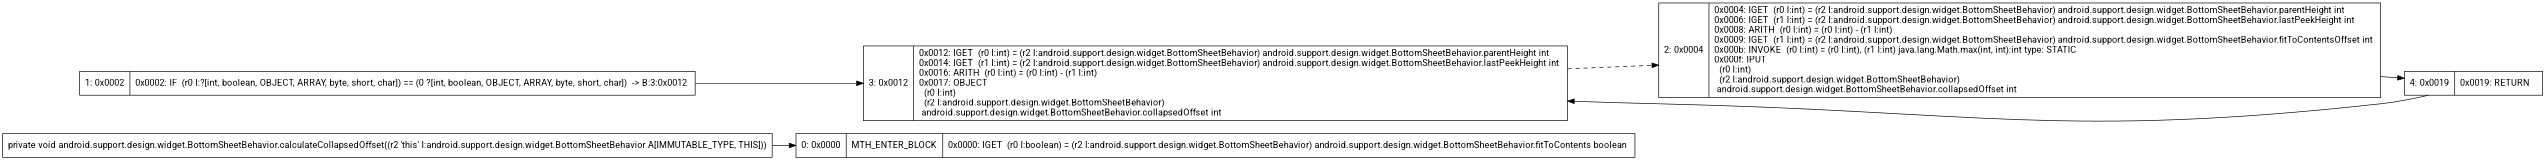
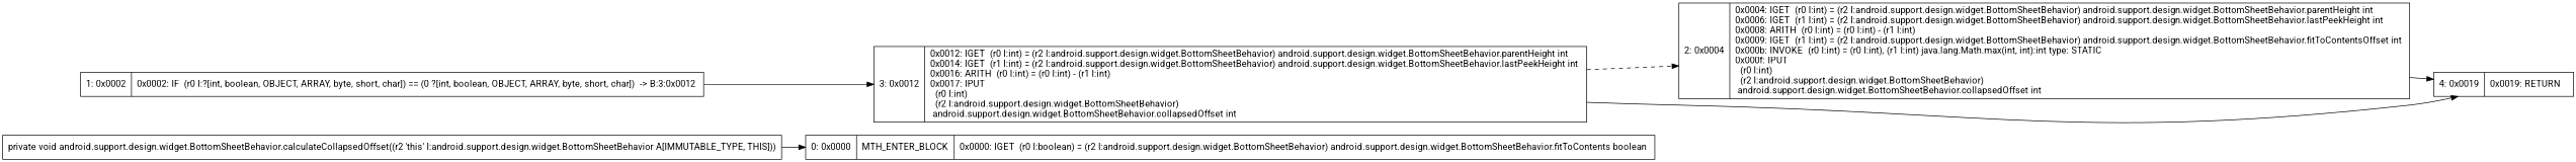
  digraph {
    fontname=Roboto
    rankdir=LR
    node [fontname=Roboto shape=record]
    edge [fontname=Roboto]
    n1 [label="{0\:\ 0x0000|MTH_ENTER_BLOCK\l|0x0000: IGET  (r0 I:boolean) = (r2 I:android.support.design.widget.BottomSheetBehavior) android.support.design.widget.BottomSheetBehavior.fitToContents boolean \l}"]
    n2 [label="{1\:\ 0x0002|0x0002: IF  (r0 I:?[int, boolean, OBJECT, ARRAY, byte, short, char]) == (0 ?[int, boolean, OBJECT, ARRAY, byte, short, char])  \-\> B:3:0x0012 \l}"]
-   n3 [label="{3\:\ 0x0012|0x0012: IGET  (r0 I:int) = (r2 I:android.support.design.widget.BottomSheetBehavior) android.support.design.widget.BottomSheetBehavior.parentHeight int \l0x0014: IGET  (r1 I:int) = (r2 I:android.support.design.widget.BottomSheetBehavior) android.support.design.widget.BottomSheetBehavior.lastPeekHeight int \l0x0016: ARITH  (r0 I:int) = (r0 I:int) \- (r1 I:int) \l0x0017: OBJECT  \l  (r0 I:int)\l  (r2 I:android.support.design.widget.BottomSheetBehavior)\l android.support.design.widget.BottomSheetBehavior.collapsedOffset int \l}"]
+   n3 [label="{3\:\ 0x0012|0x0012: IGET  (r0 I:int) = (r2 I:android.support.design.widget.BottomSheetBehavior) android.support.design.widget.BottomSheetBehavior.parentHeight int \l0x0014: IGET  (r1 I:int) = (r2 I:android.support.design.widget.BottomSheetBehavior) android.support.design.widget.BottomSheetBehavior.lastPeekHeight int \l0x0016: ARITH  (r0 I:int) = (r0 I:int) \- (r1 I:int) \l0x0017: IPUT  \l  (r0 I:int)\l  (r2 I:android.support.design.widget.BottomSheetBehavior)\l android.support.design.widget.BottomSheetBehavior.collapsedOffset int \l}"]
    n4 [label="{2\:\ 0x0004|0x0004: IGET  (r0 I:int) = (r2 I:android.support.design.widget.BottomSheetBehavior) android.support.design.widget.BottomSheetBehavior.parentHeight int \l0x0006: IGET  (r1 I:int) = (r2 I:android.support.design.widget.BottomSheetBehavior) android.support.design.widget.BottomSheetBehavior.lastPeekHeight int \l0x0008: ARITH  (r0 I:int) = (r0 I:int) \- (r1 I:int) \l0x0009: IGET  (r1 I:int) = (r2 I:android.support.design.widget.BottomSheetBehavior) android.support.design.widget.BottomSheetBehavior.fitToContentsOffset int \l0x000b: INVOKE  (r0 I:int) = (r0 I:int), (r1 I:int) java.lang.Math.max(int, int):int type: STATIC \l0x000f: IPUT  \l  (r0 I:int)\l  (r2 I:android.support.design.widget.BottomSheetBehavior)\l android.support.design.widget.BottomSheetBehavior.collapsedOffset int \l}"]
    n5 [label="{4\:\ 0x0019|0x0019: RETURN   \l}"]
    n6 [label="{private void android.support.design.widget.BottomSheetBehavior.calculateCollapsedOffset((r2 'this' I:android.support.design.widget.BottomSheetBehavior A[IMMUTABLE_TYPE, THIS])) }"]
    n2 -> n3
    n3 -> n4 [style=dashed]
-   n5 -> n3
+   n3 -> n5
    n4 -> n5
    n6 -> n1
  }
